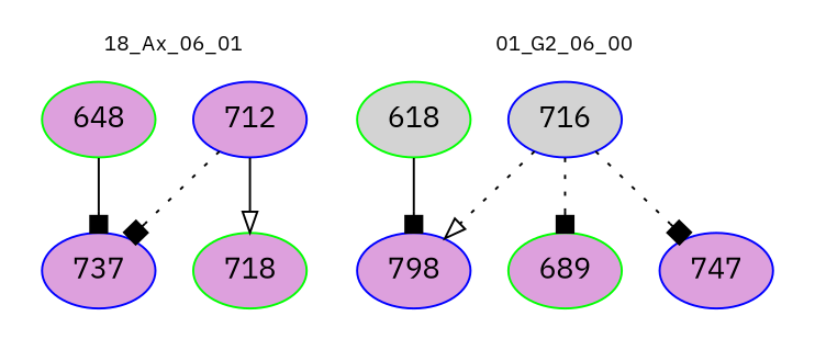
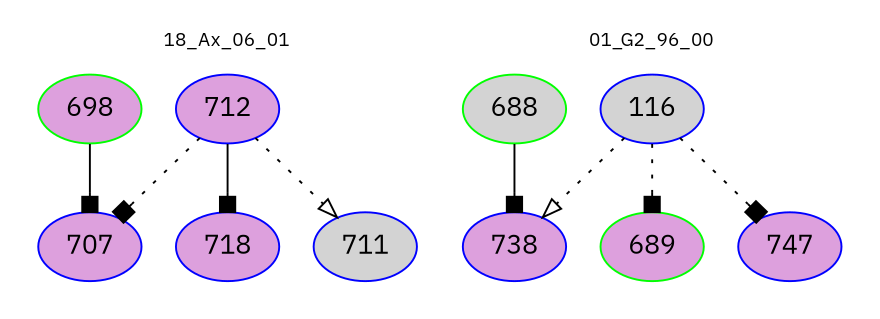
  digraph {
    fontname="IBM Plex Sans"
    node [color=blue fillcolor=plum fontname="IBM Plex Sans" style=filled]
    edge [arrowhead=box color=black fontname="IBM Plex Sans" style=dotted]
    n1 [label=712]
-   n2 [label=737]
-   n3 [color=green label=718]
-   n5 [color=green label=648]
-   n6 [fillcolor=lightgrey label=716]
+   n2 [label=707]
+   n3 [label=718]
+   n4 [fillcolor=lightgrey label=711]
+   n5 [color=green label=698]
+   n6 [fillcolor=lightgrey label=116]
    n7 [color=green label=689]
    n8 [label=747]
-   n9 [label=798]
-   n10 [color=green fillcolor=lightgrey label=618]
+   n9 [label=738]
+   n10 [color=green fillcolor=lightgrey label=688]
    subgraph cluster_1 {
      color=white
      fontsize=10
      label="18_Ax_06_01"
      n1
      n2
      n3
+     n4
      n5
    }
    subgraph cluster_2 {
      color=white
      fontsize=10
-     label="01_G2_06_00"
+     label="01_G2_96_00"
      n6
      n7
      n8
      n9
      n10
    }
    n1 -> n2
-   n1 -> n3 [arrowhead=onormal style=solid]
+   n1 -> n3 [style=solid]
+   n1 -> n4 [arrowhead=onormal]
    n5 -> n2 [style=solid]
    n6 -> n7
    n6 -> n8
    n6 -> n9 [arrowhead=onormal]
    n10 -> n9 [style=solid]
  }
